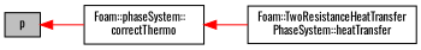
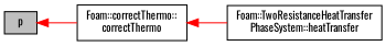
  digraph {
    fontname=Oswald
    rankdir=LR
    node [color=black fontname=Oswald fontsize=10 shape=record]
    edge [color=red dir=back fontname=Oswald fontsize=10 labelfontname=Helvetica labelfontsize=10 style=solid]
    n1 [fillcolor=grey75 fontcolor=black height=0.2 label=p style=filled width=0.4]
-   n2 [height=0.2 label="Foam::phaseSystem::\lcorrectThermo" width=0.4]
+   n2 [height=0.2 label="Foam::correctThermo::\lcorrectThermo" width=0.4]
    n3 [height=0.2 label="Foam::TwoResistanceHeatTransfer\lPhaseSystem::heatTransfer" width=0.4]
    n1 -> n2
    n2 -> n3
  }
